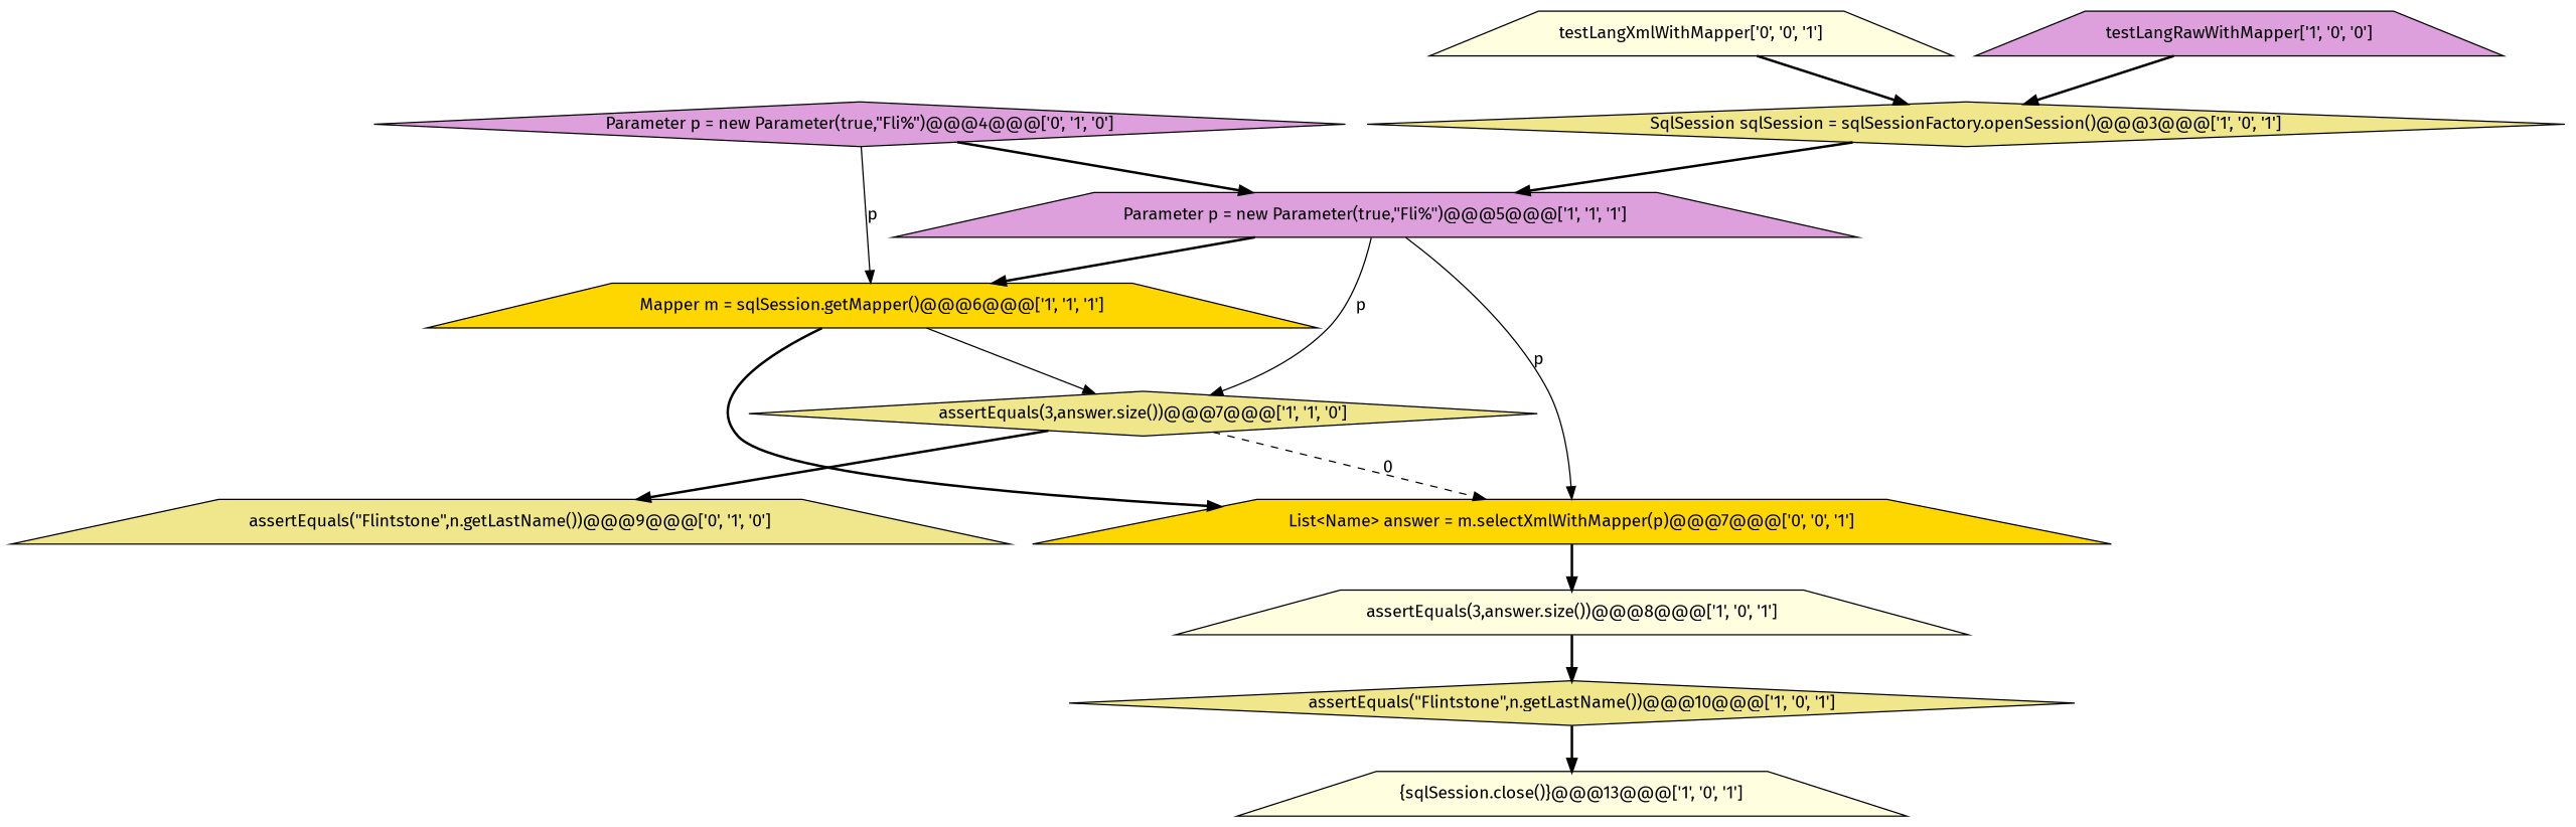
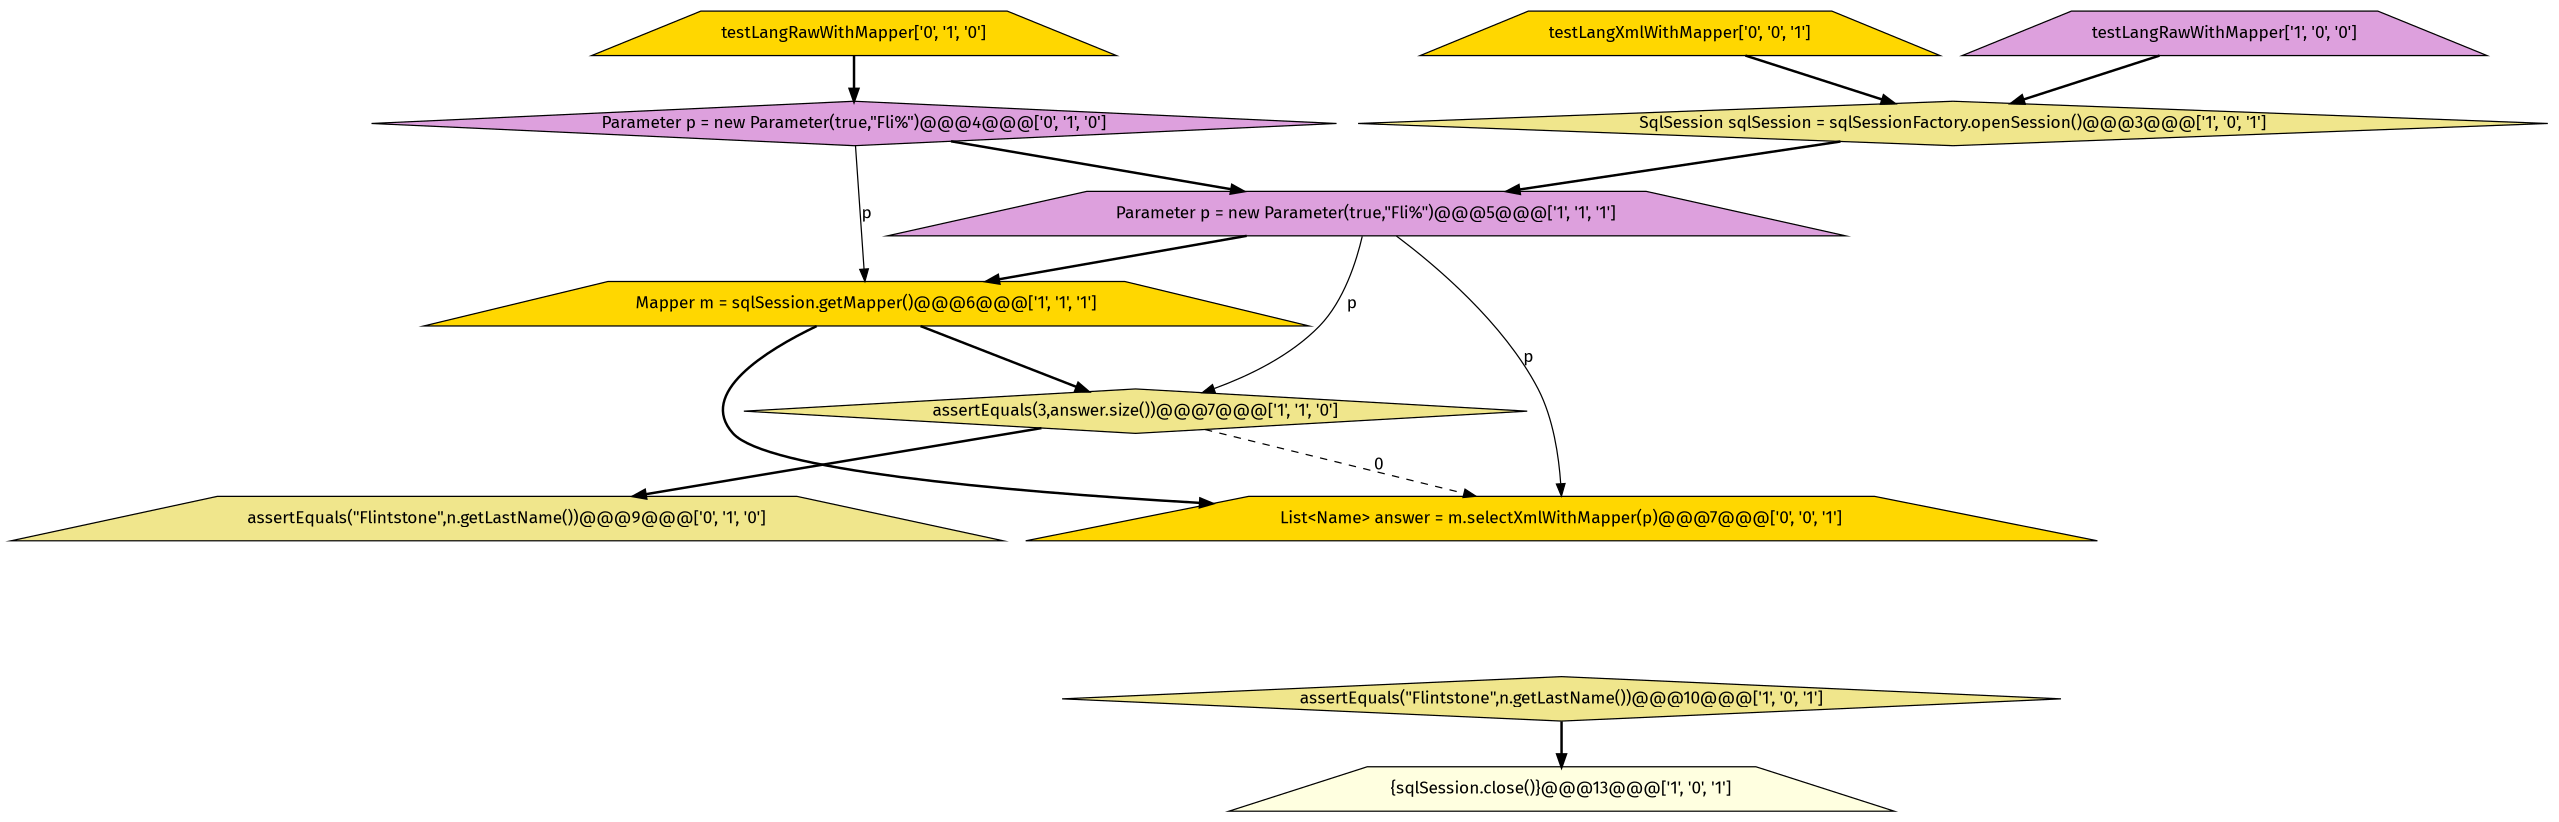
  digraph {
    fontname="Fira Sans"
    node [fillcolor=khaki fontname="Fira Sans" shape=trapezium style=filled]
    edge [fontname="Fira Sans" style=bold]
+   n1 [fillcolor=gold label="testLangRawWithMapper['0', '1', '0']"]
    n2 [fillcolor=plum label="Parameter p = new Parameter(true,\"Fli%\")@@@4@@@['0', '1', '0']" shape=diamond]
    n3 [fillcolor=gold label="Mapper m = sqlSession.getMapper()@@@6@@@['1', '1', '1']"]
    n4 [fillcolor=plum label="Parameter p = new Parameter(true,\"Fli%\")@@@5@@@['1', '1', '1']"]
    n5 [fillcolor=plum label="testLangRawWithMapper['1', '0', '0']"]
    n6 [label="SqlSession sqlSession = sqlSessionFactory.openSession()@@@3@@@['1', '0', '1']" shape=diamond]
    n7 [label="assertEquals(3,answer.size())@@@7@@@['1', '1', '0']" shape=diamond]
    n8 [fillcolor=gold label="List<Name> answer = m.selectXmlWithMapper(p)@@@7@@@['0', '0', '1']"]
    n9 [label="assertEquals(\"Flintstone\",n.getLastName())@@@9@@@['0', '1', '0']"]
-   n10 [fillcolor=lightyellow label="assertEquals(3,answer.size())@@@8@@@['1', '0', '1']"]
    n11 [label="assertEquals(\"Flintstone\",n.getLastName())@@@10@@@['1', '0', '1']" shape=diamond]
    n12 [fillcolor=lightyellow label="{sqlSession.close()}@@@13@@@['1', '0', '1']"]
-   n13 [fillcolor=lightyellow label="testLangXmlWithMapper['0', '0', '1']"]
+   n13 [fillcolor=gold label="testLangXmlWithMapper['0', '0', '1']"]
+   n1 -> n2
    n2 -> n3 [label=p style=solid]
    n2 -> n4
-   n3 -> n7 [style=solid]
+   n3 -> n7
    n3 -> n8
    n4 -> n3
    n4 -> n7 [label=p style=solid]
    n4 -> n8 [label=p style=solid]
    n5 -> n6
    n6 -> n4
    n7 -> n8 [label=0 style=dashed]
    n7 -> n9
-   n8 -> n10
-   n10 -> n11
    n11 -> n12
    n13 -> n6
  }
